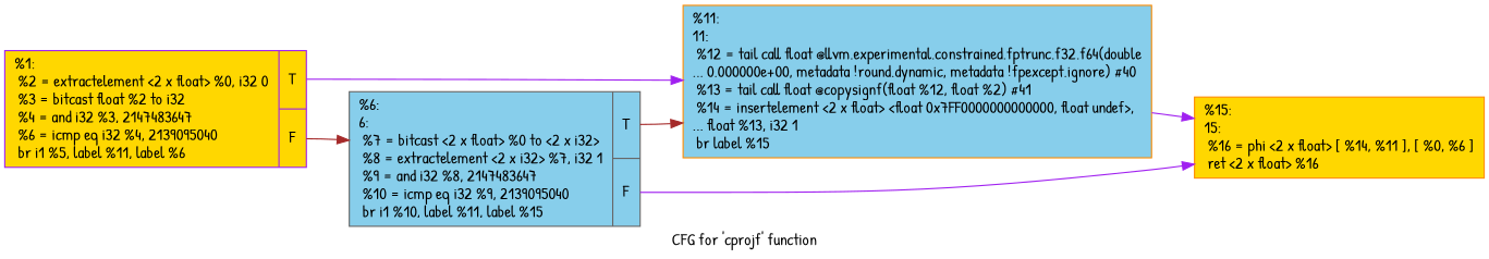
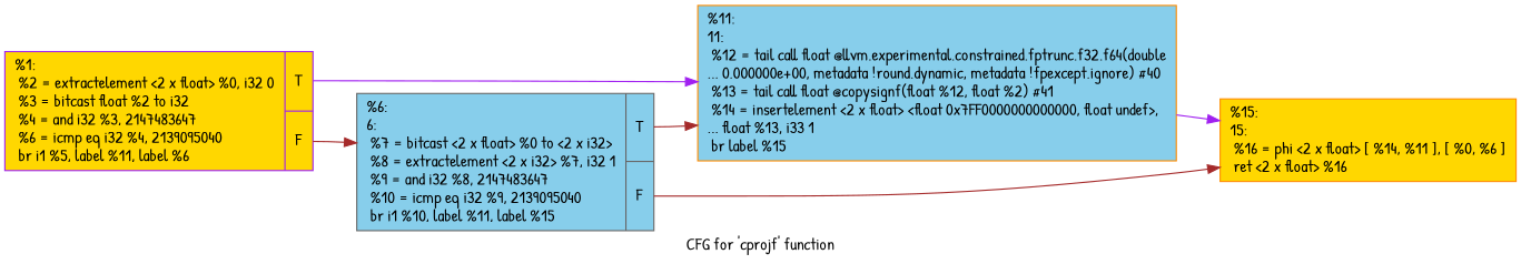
  digraph {
    fontname="Patrick Hand"
    label="CFG for 'cprojf' function"
    rankdir=LR
    node [color=darkorange fillcolor=gold fontname="Patrick Hand" shape=record style=filled]
    edge [color=purple fontname="Patrick Hand" tailport=s0]
    n1 [color=purple label="{%1:\l  %2 = extractelement \<2 x float\> %0, i32 0\l  %3 = bitcast float %2 to i32\l  %4 = and i32 %3, 2147483647\l  %6 = icmp eq i32 %4, 2139095040\l  br i1 %5, label %11, label %6\l|{<s0>T|<s1>F}}"]
-   n2 [fillcolor=skyblue label="{%11:\l11:                                               \l  %12 = tail call float @llvm.experimental.constrained.fptrunc.f32.f64(double\l... 0.000000e+00, metadata !round.dynamic, metadata !fpexcept.ignore) #40\l  %13 = tail call float @copysignf(float %12, float %2) #41\l  %14 = insertelement \<2 x float\> \<float 0x7FF0000000000000, float undef\>,\l... float %13, i32 1\l  br label %15\l}"]
+   n2 [fillcolor=skyblue label="{%11:\l11:                                               \l  %12 = tail call float @llvm.experimental.constrained.fptrunc.f32.f64(double\l... 0.000000e+00, metadata !round.dynamic, metadata !fpexcept.ignore) #40\l  %13 = tail call float @copysignf(float %12, float %2) #41\l  %14 = insertelement \<2 x float\> \<float 0x7FF0000000000000, float undef\>,\l... float %13, i33 1\l  br label %15\l}"]
    n3 [color=gray40 fillcolor=skyblue label="{%6:\l6:                                                \l  %7 = bitcast \<2 x float\> %0 to \<2 x i32\>\l  %8 = extractelement \<2 x i32\> %7, i32 1\l  %9 = and i32 %8, 2147483647\l  %10 = icmp eq i32 %9, 2139095040\l  br i1 %10, label %11, label %15\l|{<s0>T|<s1>F}}"]
    n4 [label="{%15:\l15:                                               \l  %16 = phi \<2 x float\> [ %14, %11 ], [ %0, %6 ]\l  ret \<2 x float\> %16\l}"]
    n1 -> n2
    n1 -> n3 [color=brown tailport=s1]
    n2 -> n4
    n3 -> n2 [color=brown]
-   n3 -> n4 [tailport=s1]
+   n3 -> n4 [color=brown tailport=s1]
  }
